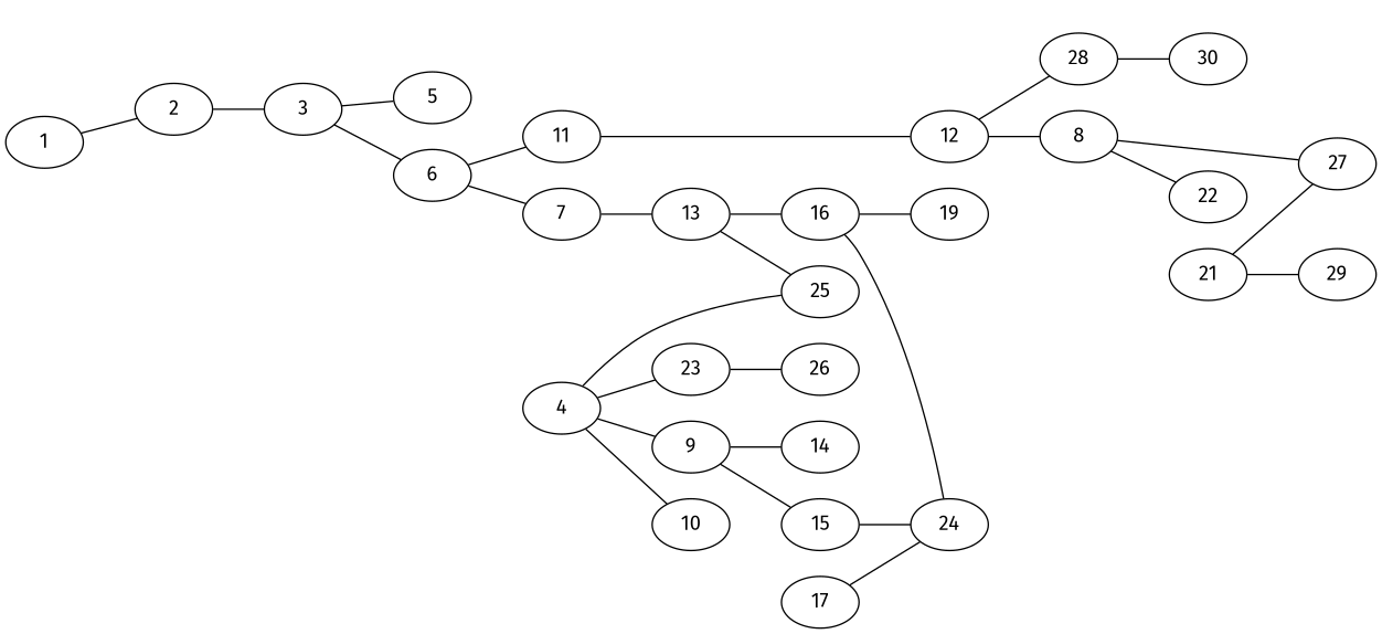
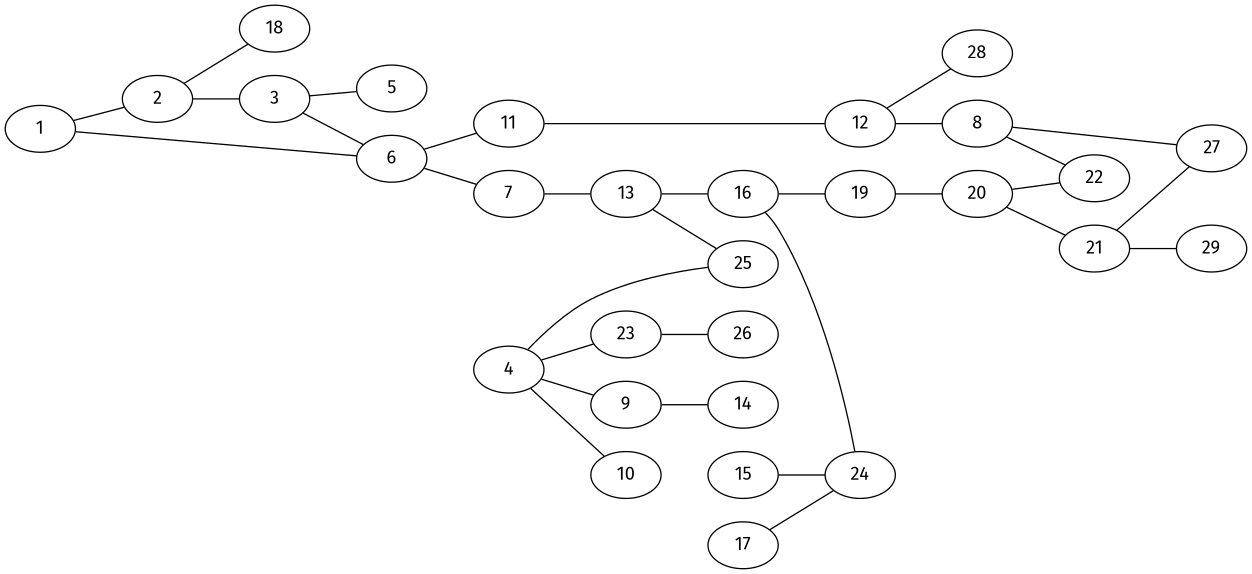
  graph {
    fontname="Fira Sans"
    rankdir=LR
    node [fontname="Fira Sans"]
    edge [fontname="Fira Sans"]
    1
    2
    6
    3
+   18
    7
    11
    17
    24
    5
    13
    12
    4
    9
    10
    23
    25
    14
    15
    26
    8
    22
    27
    16
    28
    19
-   30
+   20
    21
    29
    1 -- 2
+   1 -- 6
    2 -- 3
+   2 -- 18
    6 -- 7
    6 -- 11
    3 -- 6
    3 -- 5
    7 -- 13
    11 -- 12
    17 -- 24
    13 -- 25
    13 -- 16
    12 -- 8
    12 -- 28
    4 -- 9
    4 -- 10
    4 -- 23
    4 -- 25
    9 -- 14
-   9 -- 15
    23 -- 26
    15 -- 24
    8 -- 22
    8 -- 27
    16 -- 24
    16 -- 19
-   28 -- 30
+   19 -- 20
+   20 -- 22
+   20 -- 21
    21 -- 27
    21 -- 29
  }
